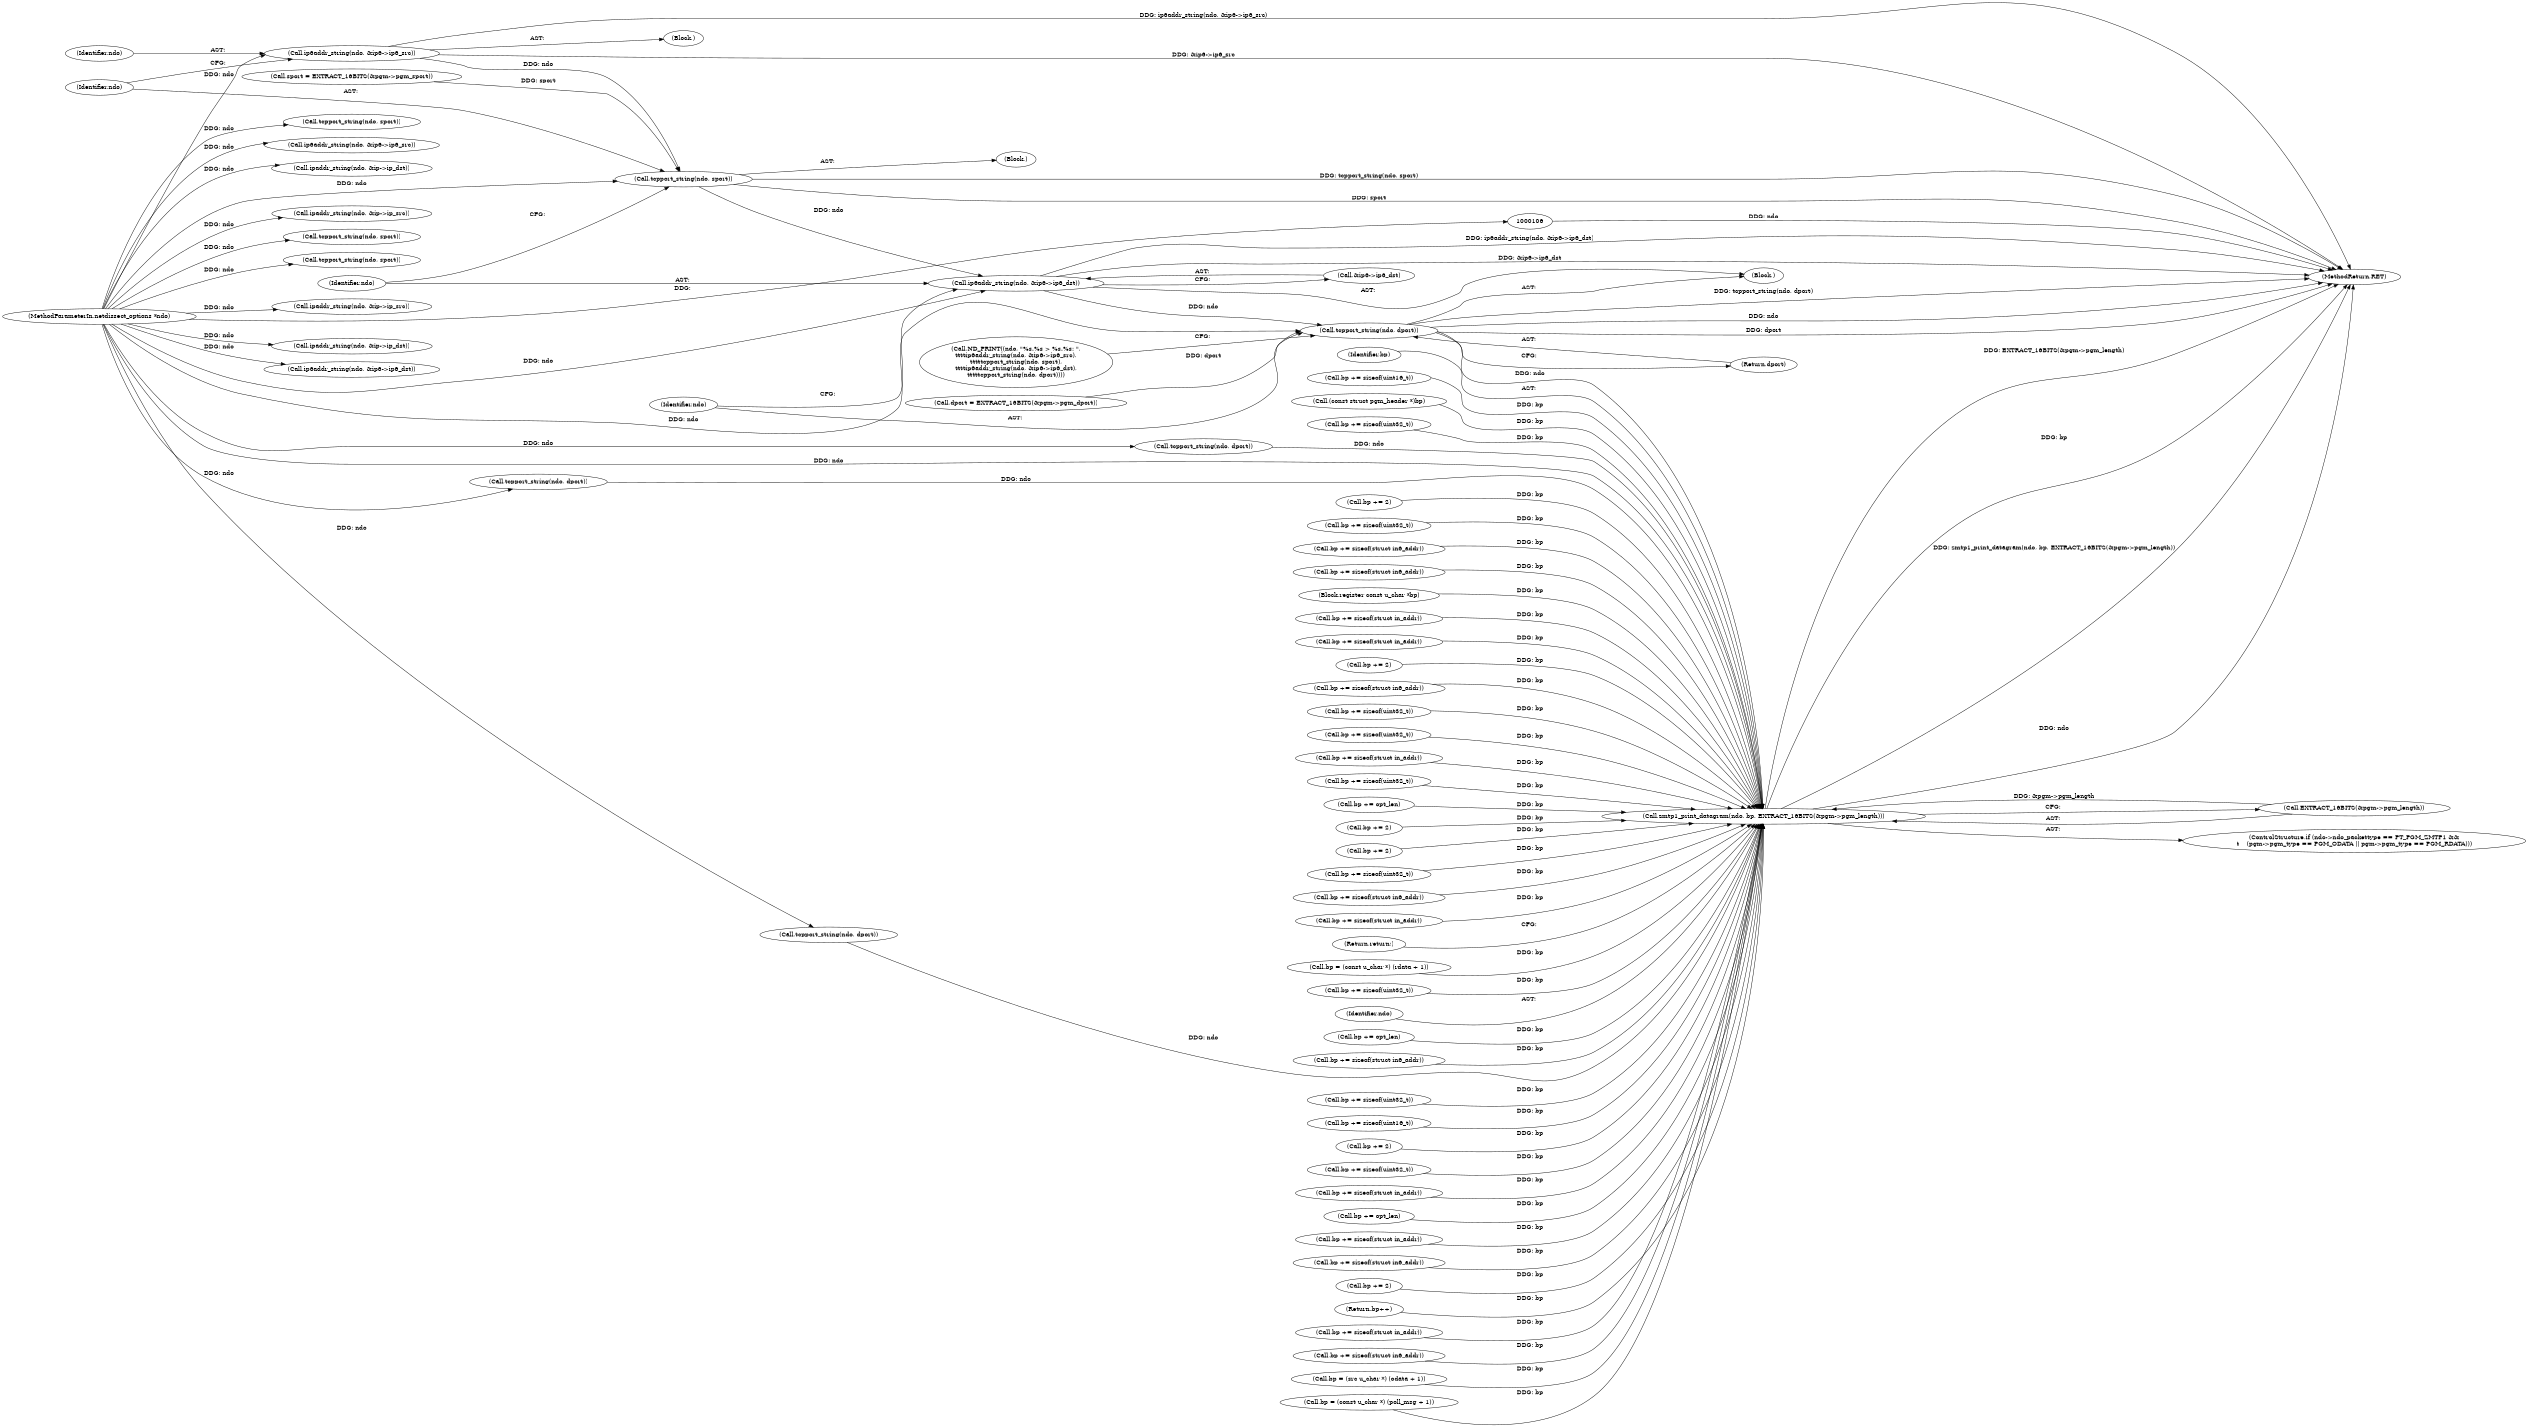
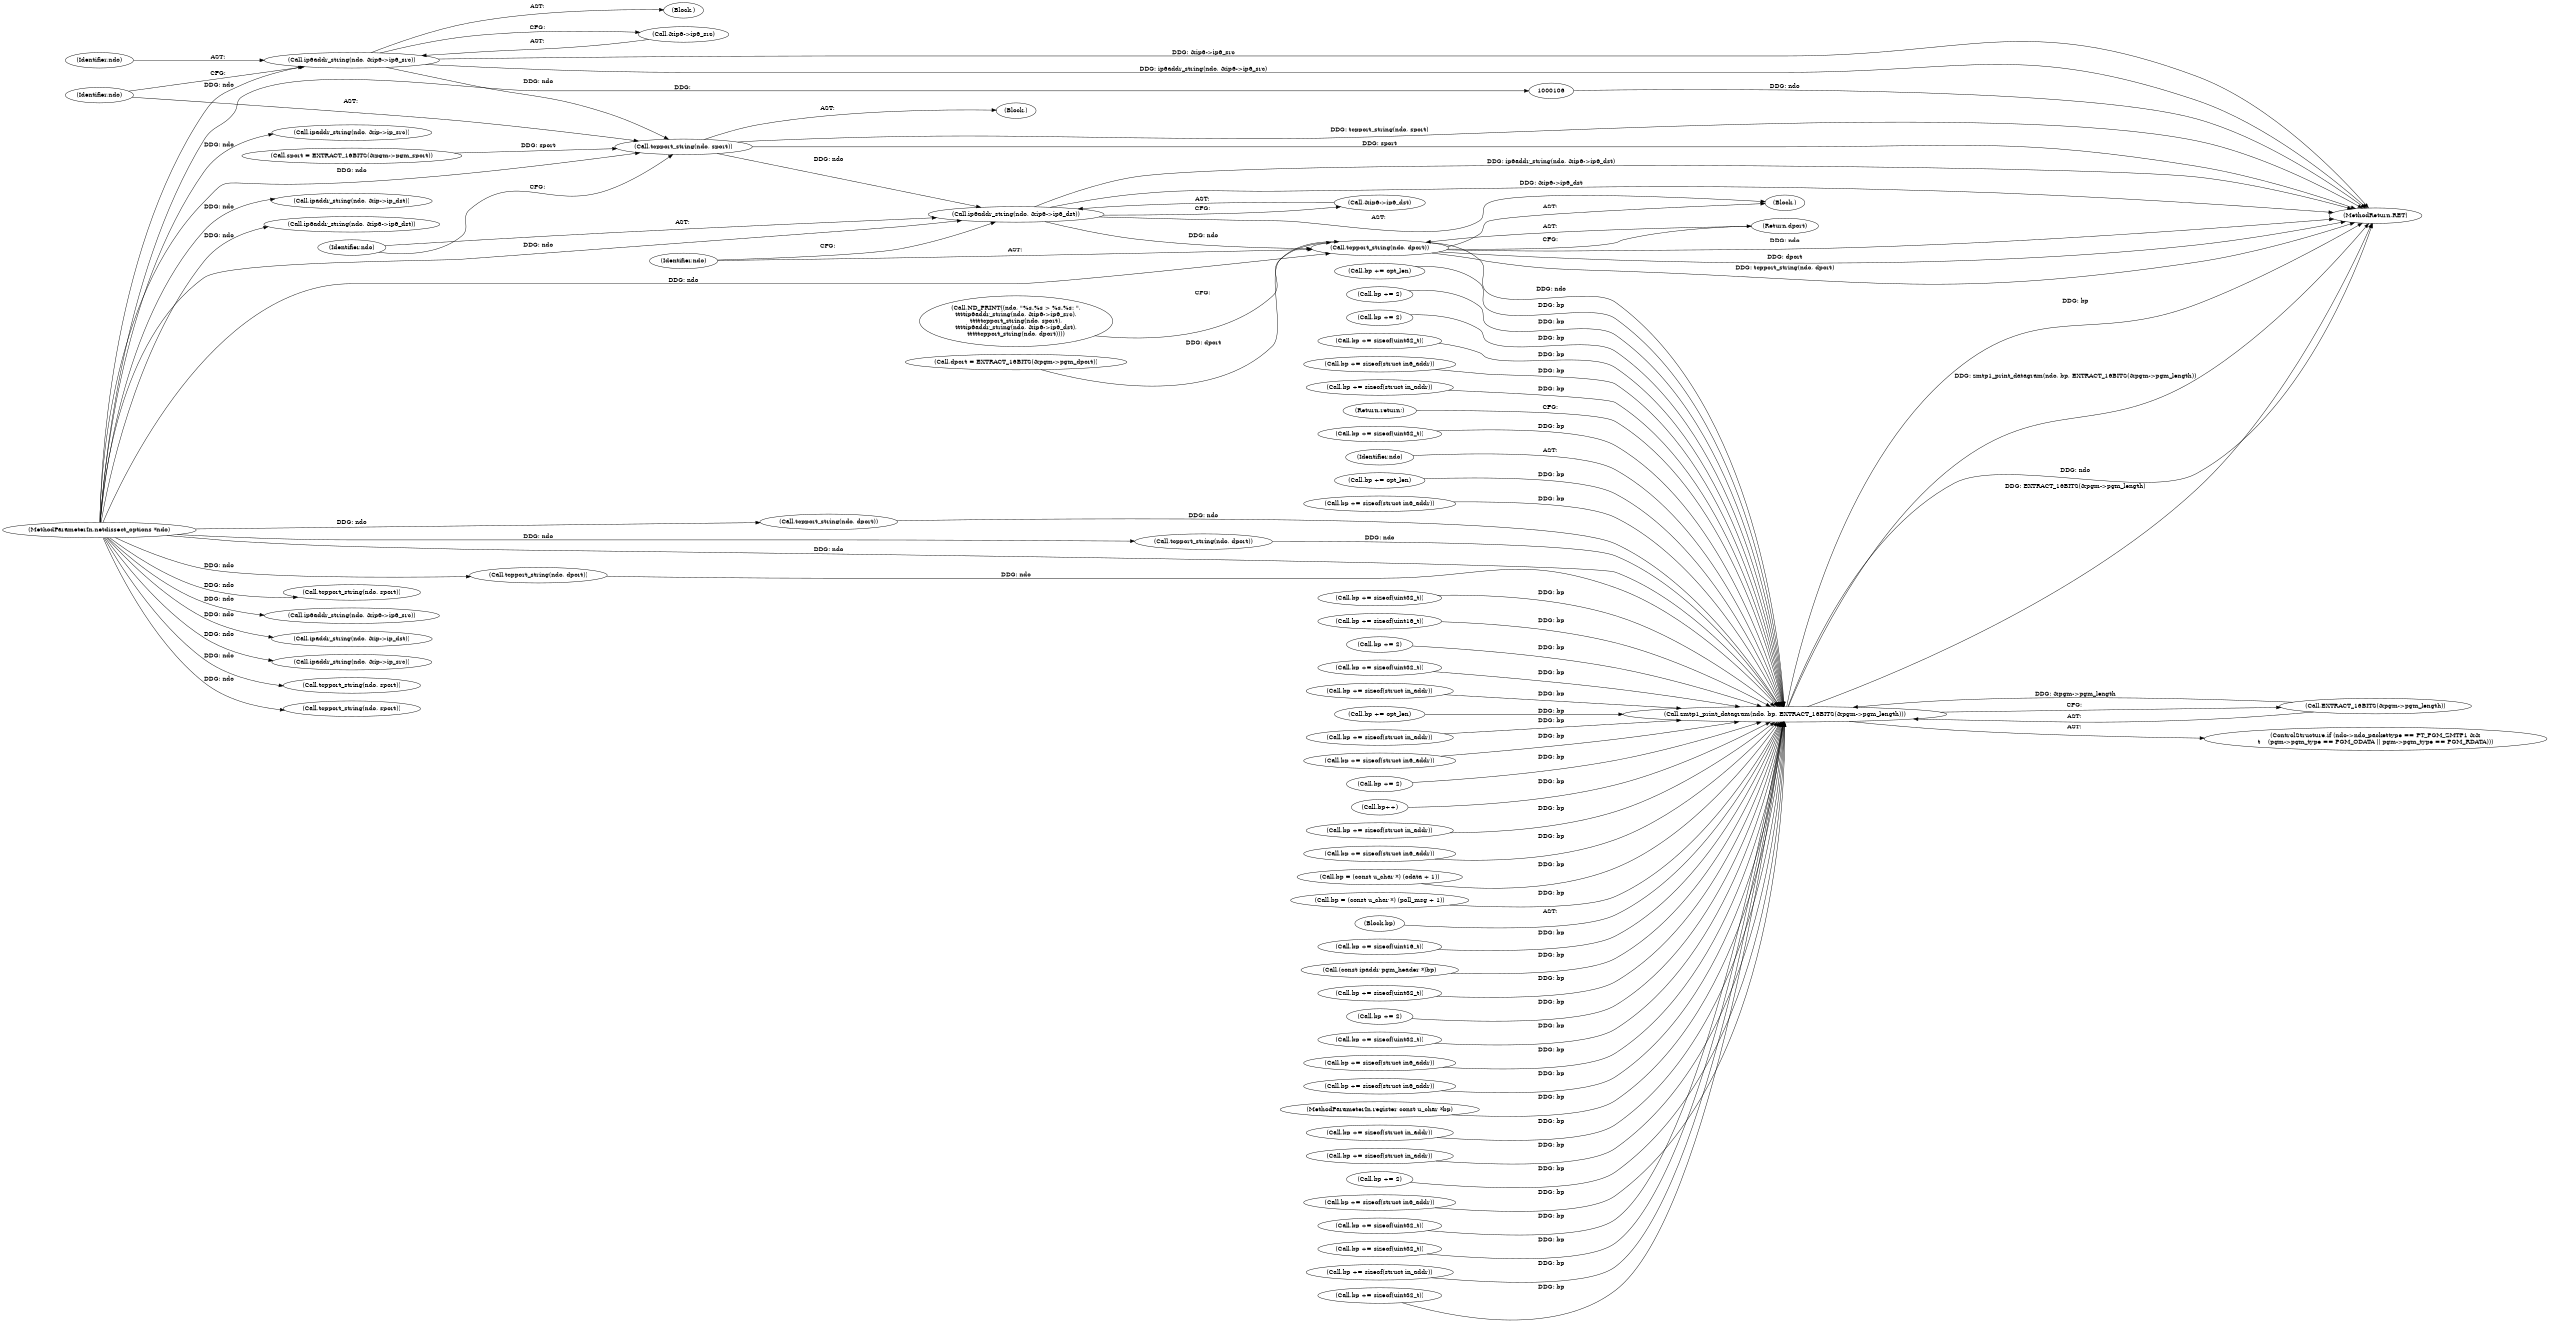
  digraph {
    rankdir=LR
    n1 [label="(Call,ip6addr_string(ndo, &ip6->ip6_src))"]
    n2 [label="(Call,tcpport_string(ndo, sport))"]
    n3 [label="(Block,)"]
+   n4 [label="(Call,&ip6->ip6_src)"]
    n5 [label="(MethodReturn,RET)"]
    n6 [label="(Call,ip6addr_string(ndo, &ip6->ip6_dst))"]
    n7 [label="(Block,)"]
    n8 [label="(MethodParameterIn,netdissect_options *ndo)"]
    n9 [label="(Call,tcpport_string(ndo, dport))"]
    n10 [label="(Call,zmtp1_print_datagram(ndo, bp, EXTRACT_16BITS(&pgm->pgm_length)))"]
    n11 [label="(Call,tcpport_string(ndo, dport))"]
    n12 [label="(Call,tcpport_string(ndo, sport))"]
    n13 [label="(Call,ip6addr_string(ndo, &ip6->ip6_src))"]
    n14 [label="(Call,ipaddr_string(ndo, &ip->ip_dst))"]
    n15 [label="(Call,tcpport_string(ndo, dport))"]
    n16 [label="(Call,tcpport_string(ndo, dport))"]
    n17 [label="(Call,ipaddr_string(ndo, &ip->ip_src))"]
    n18 [label="(Call,tcpport_string(ndo, sport))"]
    n19 [label="(Call,tcpport_string(ndo, sport))"]
    n20 [label="(Call,ipaddr_string(ndo, &ip->ip_src))"]
    n21 [label="(Call,ipaddr_string(ndo, &ip->ip_dst))"]
    n22 [label="(Call,ip6addr_string(ndo, &ip6->ip6_dst))"]
    1000106
    n24 [label="(Block,)"]
    n25 [label="(Call,&ip6->ip6_dst)"]
    n26 [label="(Return,dport)"]
    n27 [label="(ControlStructure,if (ndo->ndo_packettype == PT_PGM_ZMTP1 &&\n\t    (pgm->pgm_type == PGM_ODATA || pgm->pgm_type == PGM_RDATA)))"]
    n28 [label="(Call,EXTRACT_16BITS(&pgm->pgm_length))"]
    n29 [label="(Call,bp += sizeof(uint32_t))"]
    n30 [label="(Call,bp += sizeof(uint16_t))"]
    n31 [label="(Call,bp += 2)"]
    n32 [label="(Identifier,ndo)"]
    n33 [label="(Call,bp += sizeof(uint32_t))"]
    n34 [label="(Call,bp += sizeof(struct in_addr))"]
    n35 [label="(Call,bp += opt_len)"]
    n36 [label="(Call,bp += sizeof(struct in_addr))"]
    n37 [label="(Call,bp += sizeof(struct in6_addr))"]
    n38 [label="(Call,bp += 2)"]
    n39 [label="(Identifier,ndo)"]
    n40 [label="(Identifier,ndo)"]
    n41 [label="(Call,ND_PRINT((ndo, \"%s.%s > %s.%s: \",\n\t\t\t\tip6addr_string(ndo, &ip6->ip6_src),\n\t\t\t\ttcpport_string(ndo, sport),\n\t\t\t\tip6addr_string(ndo, &ip6->ip6_dst),\n\t\t\t\ttcpport_string(ndo, dport))))"]
-   n42 [label="(Return,bp++)"]
+   n42 [label="(Call,bp++)"]
    n43 [label="(Call,bp += sizeof(struct in_addr))"]
    n44 [label="(Call,bp += sizeof(struct in6_addr))"]
-   n45 [label="(Call,bp = (src u_char *) (odata + 1))"]
+   n45 [label="(Call,bp = (const u_char *) (odata + 1))"]
    n46 [label="(Call,bp = (const u_char *) (poll_msg + 1))"]
-   n47 [label="(Identifier,bp)"]
+   n47 [label="(Block,bp)"]
    n48 [label="(Call,bp += sizeof(uint16_t))"]
-   n49 [label="(Call,(const struct pgm_header *)bp)"]
+   n49 [label="(Call,(const ipaddr pgm_header *)bp)"]
    n50 [label="(Call,bp += sizeof(uint32_t))"]
    n51 [label="(Call,bp += 2)"]
    n52 [label="(Call,bp += sizeof(uint32_t))"]
    n53 [label="(Call,bp += sizeof(struct in6_addr))"]
    n54 [label="(Call,bp += sizeof(struct in6_addr))"]
-   n55 [label="(Block,register const u_char *bp)"]
+   n55 [label="(MethodParameterIn,register const u_char *bp)"]
    n56 [label="(Call,bp += sizeof(struct in_addr))"]
    n57 [label="(Call,sport = EXTRACT_16BITS(&pgm->pgm_sport))"]
    n58 [label="(Call,bp += sizeof(struct in_addr))"]
    n59 [label="(Call,dport = EXTRACT_16BITS(&pgm->pgm_dport))"]
    n60 [label="(Call,bp += 2)"]
    n61 [label="(Call,bp += sizeof(struct in6_addr))"]
    n62 [label="(Call,bp += sizeof(uint32_t))"]
    n63 [label="(Call,bp += sizeof(uint32_t))"]
    n64 [label="(Call,bp += sizeof(struct in_addr))"]
    n65 [label="(Call,bp += sizeof(uint32_t))"]
    n66 [label="(Call,bp += opt_len)"]
    n67 [label="(Call,bp += 2)"]
    n68 [label="(Call,bp += 2)"]
    n69 [label="(Call,bp += sizeof(uint32_t))"]
    n70 [label="(Call,bp += sizeof(struct in6_addr))"]
    n71 [label="(Call,bp += sizeof(struct in_addr))"]
    n72 [label="(Return,return;)"]
    n73 [label="(Identifier,ndo)"]
-   n74 [label="(Call,bp = (const u_char *) (rdata + 1))"]
    n75 [label="(Call,bp += sizeof(uint32_t))"]
    n76 [label="(Identifier,ndo)"]
    n77 [label="(Call,bp += opt_len)"]
    n78 [label="(Call,bp += sizeof(struct in6_addr))"]
    n1 -> n2 [label="DDG: ndo"]
    n1 -> n3 [label="AST: "]
+   n1 -> n4 [label="CFG: "]
    n1 -> n5 [label="DDG: ip6addr_string(ndo, &ip6->ip6_src)"]
    n1 -> n5 [label="DDG: &ip6->ip6_src"]
    n2 -> n5 [label="DDG: tcpport_string(ndo, sport)"]
    n2 -> n5 [label="DDG: sport"]
    n2 -> n6 [label="DDG: ndo"]
    n2 -> n7 [label="AST: "]
+   n4 -> n1 [label="AST: "]
    n6 -> n5 [label="DDG: ip6addr_string(ndo, &ip6->ip6_dst)"]
    n6 -> n5 [label="DDG: &ip6->ip6_dst"]
    n6 -> n9 [label="DDG: ndo"]
    n6 -> n24 [label="AST: "]
    n6 -> n25 [label="CFG: "]
    n8 -> n1 [label="DDG: ndo"]
    n8 -> n2 [label="DDG: ndo"]
    n8 -> n6 [label="DDG: ndo"]
    n8 -> n9 [label="DDG: ndo"]
    n8 -> n10 [label="DDG: ndo"]
    n8 -> n11 [label="DDG: ndo"]
    n8 -> n12 [label="DDG: ndo"]
    n8 -> n13 [label="DDG: ndo"]
    n8 -> n14 [label="DDG: ndo"]
    n8 -> n15 [label="DDG: ndo"]
    n8 -> n16 [label="DDG: ndo"]
    n8 -> n17 [label="DDG: ndo"]
    n8 -> n18 [label="DDG: ndo"]
    n8 -> n19 [label="DDG: ndo"]
    n8 -> n20 [label="DDG: ndo"]
    n8 -> n21 [label="DDG: ndo"]
    n8 -> n22 [label="DDG: ndo"]
    n8 -> 1000106 [label="DDG: "]
    n9 -> n5 [label="DDG: ndo"]
    n9 -> n5 [label="DDG: dport"]
    n9 -> n5 [label="DDG: tcpport_string(ndo, dport)"]
    n9 -> n10 [label="DDG: ndo"]
    n9 -> n24 [label="AST: "]
    n9 -> n26 [label="CFG: "]
    n10 -> n5 [label="DDG: EXTRACT_16BITS(&pgm->pgm_length)"]
    n10 -> n5 [label="DDG: bp"]
    n10 -> n5 [label="DDG: zmtp1_print_datagram(ndo, bp, EXTRACT_16BITS(&pgm->pgm_length))"]
    n10 -> n5 [label="DDG: ndo"]
    n10 -> n27 [label="AST: "]
    n10 -> n28 [label="CFG: "]
    n11 -> n10 [label="DDG: ndo"]
    n15 -> n10 [label="DDG: ndo"]
    n16 -> n10 [label="DDG: ndo"]
    1000106 -> n5 [label="DDG: ndo"]
    n25 -> n6 [label="AST: "]
    n26 -> n9 [label="AST: "]
    n28 -> n10 [label="AST: "]
    n28 -> n10 [label="DDG: &pgm->pgm_length"]
    n29 -> n10 [label="DDG: bp"]
    n30 -> n10 [label="DDG: bp"]
    n31 -> n10 [label="DDG: bp"]
    n32 -> n1 [label="CFG: "]
    n32 -> n2 [label="AST: "]
    n33 -> n10 [label="DDG: bp"]
    n34 -> n10 [label="DDG: bp"]
    n35 -> n10 [label="DDG: bp"]
    n36 -> n10 [label="DDG: bp"]
    n37 -> n10 [label="DDG: bp"]
    n38 -> n10 [label="DDG: bp"]
    n39 -> n6 [label="CFG: "]
    n39 -> n9 [label="AST: "]
    n40 -> n2 [label="CFG: "]
    n40 -> n6 [label="AST: "]
    n41 -> n9 [label="CFG: "]
    n42 -> n10 [label="DDG: bp"]
    n43 -> n10 [label="DDG: bp"]
    n44 -> n10 [label="DDG: bp"]
    n45 -> n10 [label="DDG: bp"]
    n46 -> n10 [label="DDG: bp"]
    n47 -> n10 [label="AST: "]
    n48 -> n10 [label="DDG: bp"]
    n49 -> n10 [label="DDG: bp"]
    n50 -> n10 [label="DDG: bp"]
    n51 -> n10 [label="DDG: bp"]
    n52 -> n10 [label="DDG: bp"]
    n53 -> n10 [label="DDG: bp"]
    n54 -> n10 [label="DDG: bp"]
    n55 -> n10 [label="DDG: bp"]
    n56 -> n10 [label="DDG: bp"]
    n57 -> n2 [label="DDG: sport"]
    n58 -> n10 [label="DDG: bp"]
    n59 -> n9 [label="DDG: dport"]
    n60 -> n10 [label="DDG: bp"]
    n61 -> n10 [label="DDG: bp"]
    n62 -> n10 [label="DDG: bp"]
    n63 -> n10 [label="DDG: bp"]
    n64 -> n10 [label="DDG: bp"]
    n65 -> n10 [label="DDG: bp"]
    n66 -> n10 [label="DDG: bp"]
    n67 -> n10 [label="DDG: bp"]
    n68 -> n10 [label="DDG: bp"]
    n69 -> n10 [label="DDG: bp"]
    n70 -> n10 [label="DDG: bp"]
    n71 -> n10 [label="DDG: bp"]
    n72 -> n10 [label="CFG: "]
    n73 -> n1 [label="AST: "]
-   n74 -> n10 [label="DDG: bp"]
    n75 -> n10 [label="DDG: bp"]
    n76 -> n10 [label="AST: "]
    n77 -> n10 [label="DDG: bp"]
    n78 -> n10 [label="DDG: bp"]
  }
